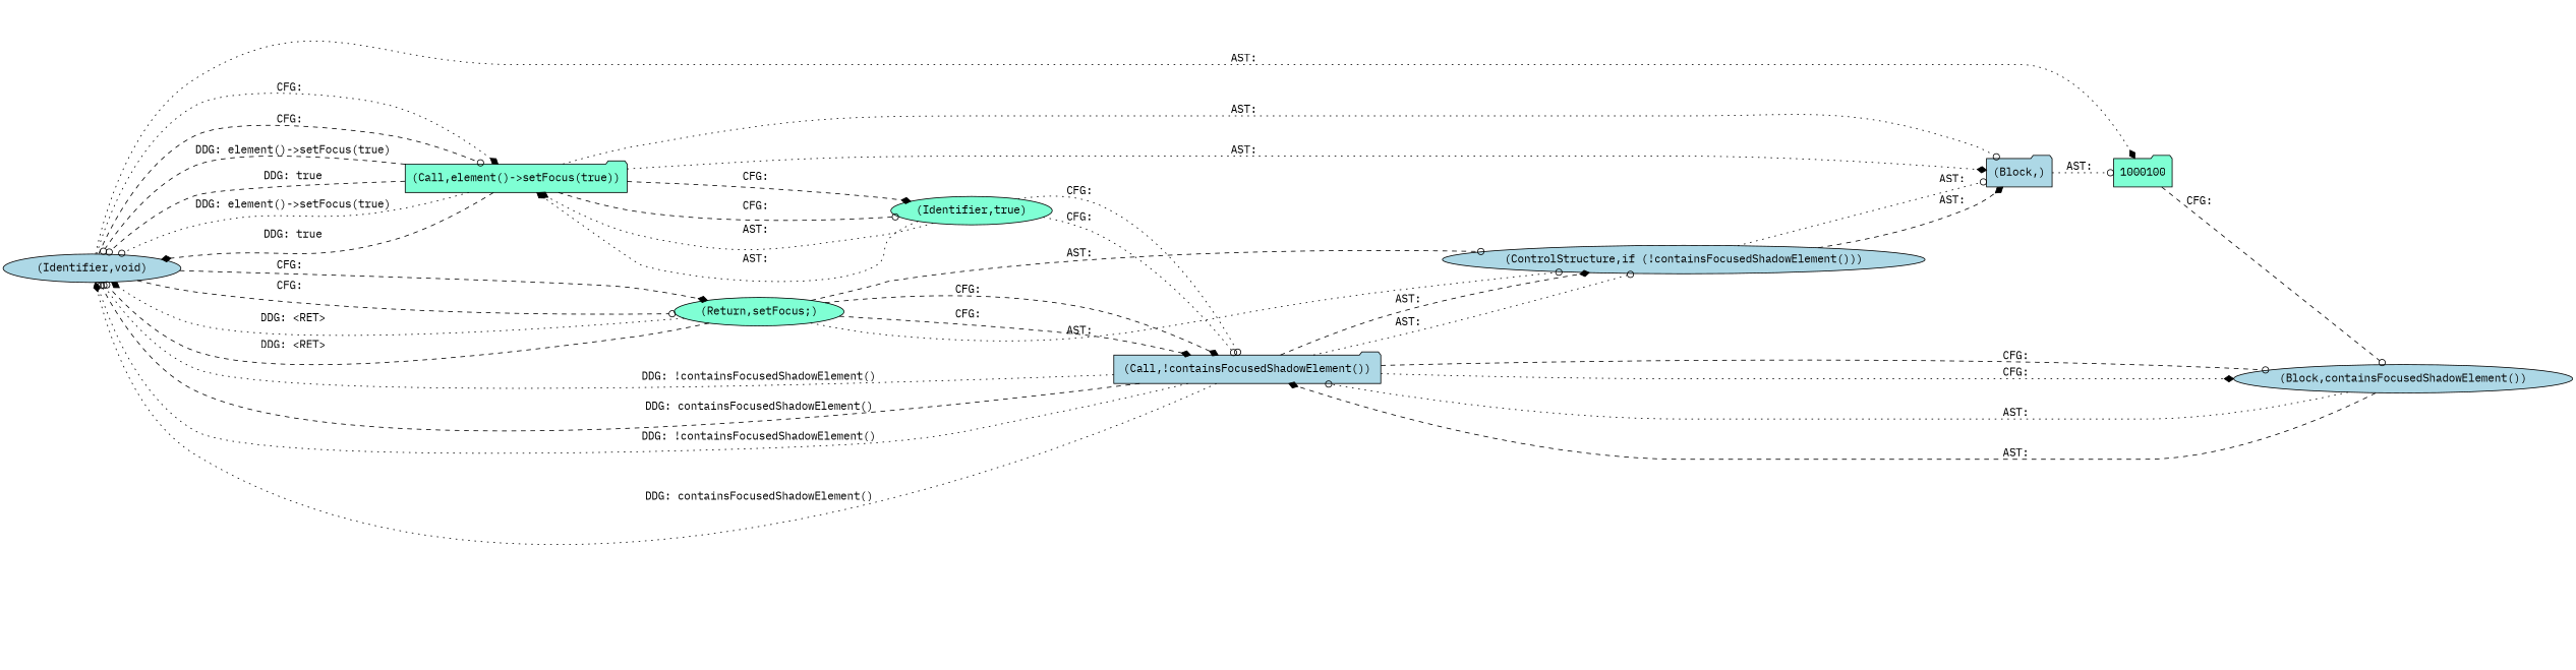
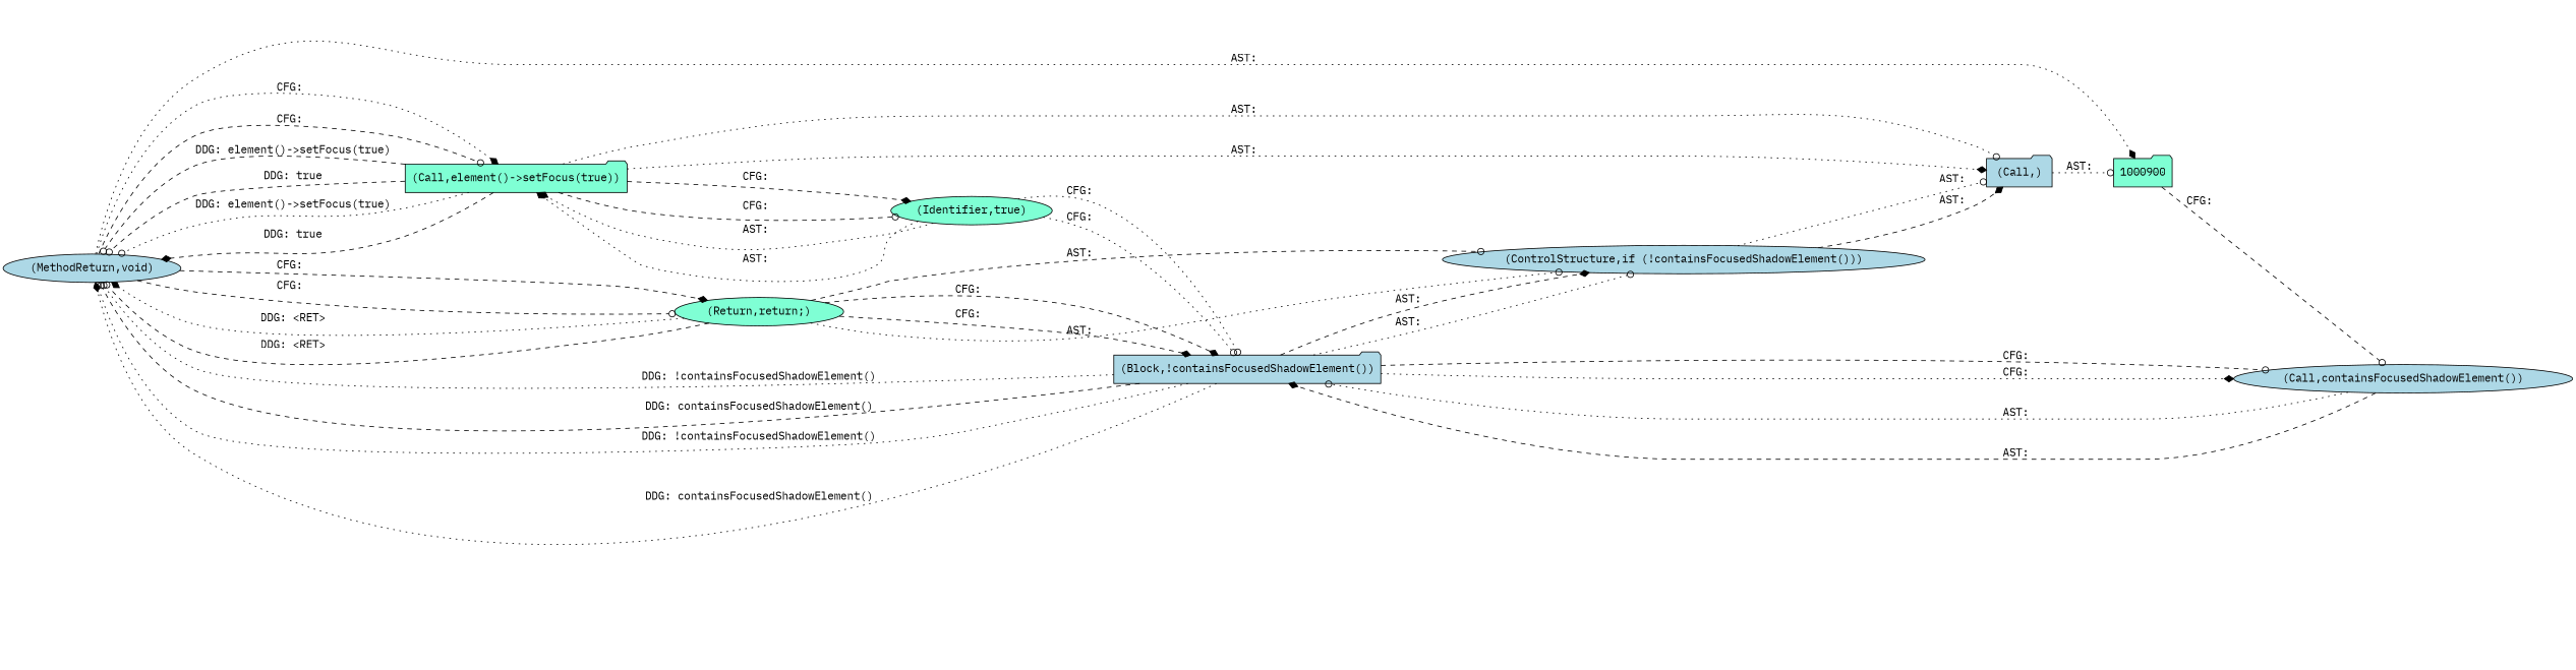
  digraph {
    fontname="IBM Plex Mono"
    rankdir=LR
    node [fillcolor=lightblue fontname="IBM Plex Mono" shape=ellipse style=filled]
    edge [arrowhead=odot fontname="IBM Plex Mono" style=dotted]
-   n1 [label="(Identifier,void)"]
-   n2 [fillcolor=aquamarine label="(Return,setFocus;)"]
+   n1 [label="(MethodReturn,void)"]
+   n2 [fillcolor=aquamarine label="(Return,return;)"]
    n3 [fillcolor=aquamarine label="(Call,element()->setFocus(true))" shape=folder]
-   1000100 [fillcolor=aquamarine shape=folder]
+   1000100 [fillcolor=aquamarine shape=folder label=1000900]
    n5 [label="(ControlStructure,if (!containsFocusedShadowElement()))"]
-   n6 [label="(Call,!containsFocusedShadowElement())" shape=folder]
-   n7 [label="(Block,)" shape=folder]
+   n6 [label="(Block,!containsFocusedShadowElement())" shape=folder]
+   n7 [label="(Call,)" shape=folder]
    n8 [fillcolor=aquamarine label="(Identifier,true)"]
-   n9 [label="(Block,containsFocusedShadowElement())"]
+   n9 [label="(Call,containsFocusedShadowElement())"]
    n1 -> n2 [arrowhead=diamond label="CFG: " style=dashed]
    n1 -> n2 [label="CFG: " style=dashed]
    n1 -> n3 [arrowhead=diamond label="CFG: "]
    n1 -> n3 [label="CFG: " style=dashed]
    n1 -> 1000100 [arrowhead=diamond label="AST: "]
    n2 -> n1 [arrowhead=diamond label="DDG: <RET>"]
    n2 -> n1 [label="DDG: <RET>" style=dashed]
    n2 -> n5 [label="AST: "]
    n2 -> n5 [label="AST: " style=dashed]
    n2 -> n6 [arrowhead=diamond label="CFG: " style=dashed]
    n2 -> n6 [arrowhead=diamond label="CFG: " style=dashed]
    n3 -> n1 [label="DDG: element()->setFocus(true)" style=dashed]
    n3 -> n1 [label="DDG: true" style=dashed]
    n3 -> n1 [label="DDG: element()->setFocus(true)"]
    n3 -> n1 [arrowhead=diamond label="DDG: true" style=dashed]
    n3 -> n7 [label="AST: "]
    n3 -> n7 [arrowhead=diamond label="AST: "]
    n3 -> n8 [arrowhead=diamond label="CFG: " style=dashed]
    n3 -> n8 [label="CFG: " style=dashed]
    1000100 -> n9 [label="CFG: " style=dashed]
    n5 -> n7 [label="AST: "]
    n5 -> n7 [arrowhead=diamond label="AST: " style=dashed]
    n6 -> n1 [label="DDG: !containsFocusedShadowElement()"]
    n6 -> n1 [label="DDG: containsFocusedShadowElement()" style=dashed]
    n6 -> n1 [label="DDG: !containsFocusedShadowElement()"]
    n6 -> n1 [arrowhead=diamond label="DDG: containsFocusedShadowElement()"]
    n6 -> n5 [arrowhead=diamond label="AST: " style=dashed]
    n6 -> n5 [label="AST: "]
    n6 -> n9 [label="CFG: " style=dashed]
    n6 -> n9 [arrowhead=diamond label="CFG: "]
    n7 -> 1000100 [label="AST: "]
    n8 -> n3 [arrowhead=diamond label="AST: "]
    n8 -> n3 [arrowhead=diamond label="AST: "]
    n8 -> n6 [label="CFG: "]
    n8 -> n6 [label="CFG: "]
    n9 -> n6 [label="AST: "]
    n9 -> n6 [arrowhead=diamond label="AST: " style=dashed]
  }
